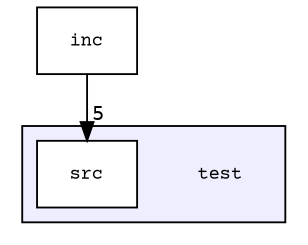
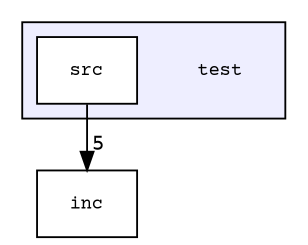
  digraph {
    compound=true
    fontname="Courier Prime"
    node [fontname="Courier Prime" fontsize=10 shape=box]
    n1 [label=test shape=plaintext]
    n2 [color=black fillcolor=white label=src style=filled]
    n3 [label=inc]
    subgraph cluster_1 {
      bgcolor="#eeeeff"
      pencolor=black
      n1
      n2
    }
-   n3 -> n2 [headlabel=5 labeldistance=1.5 labelfontname=Helvetica labelfontsize=10 fontname="Courier Prime"]
+   n2 -> n3 [headlabel=5 labeldistance=1.5 labelfontname=Helvetica labelfontsize=10 fontname="Courier Prime"]
  }
